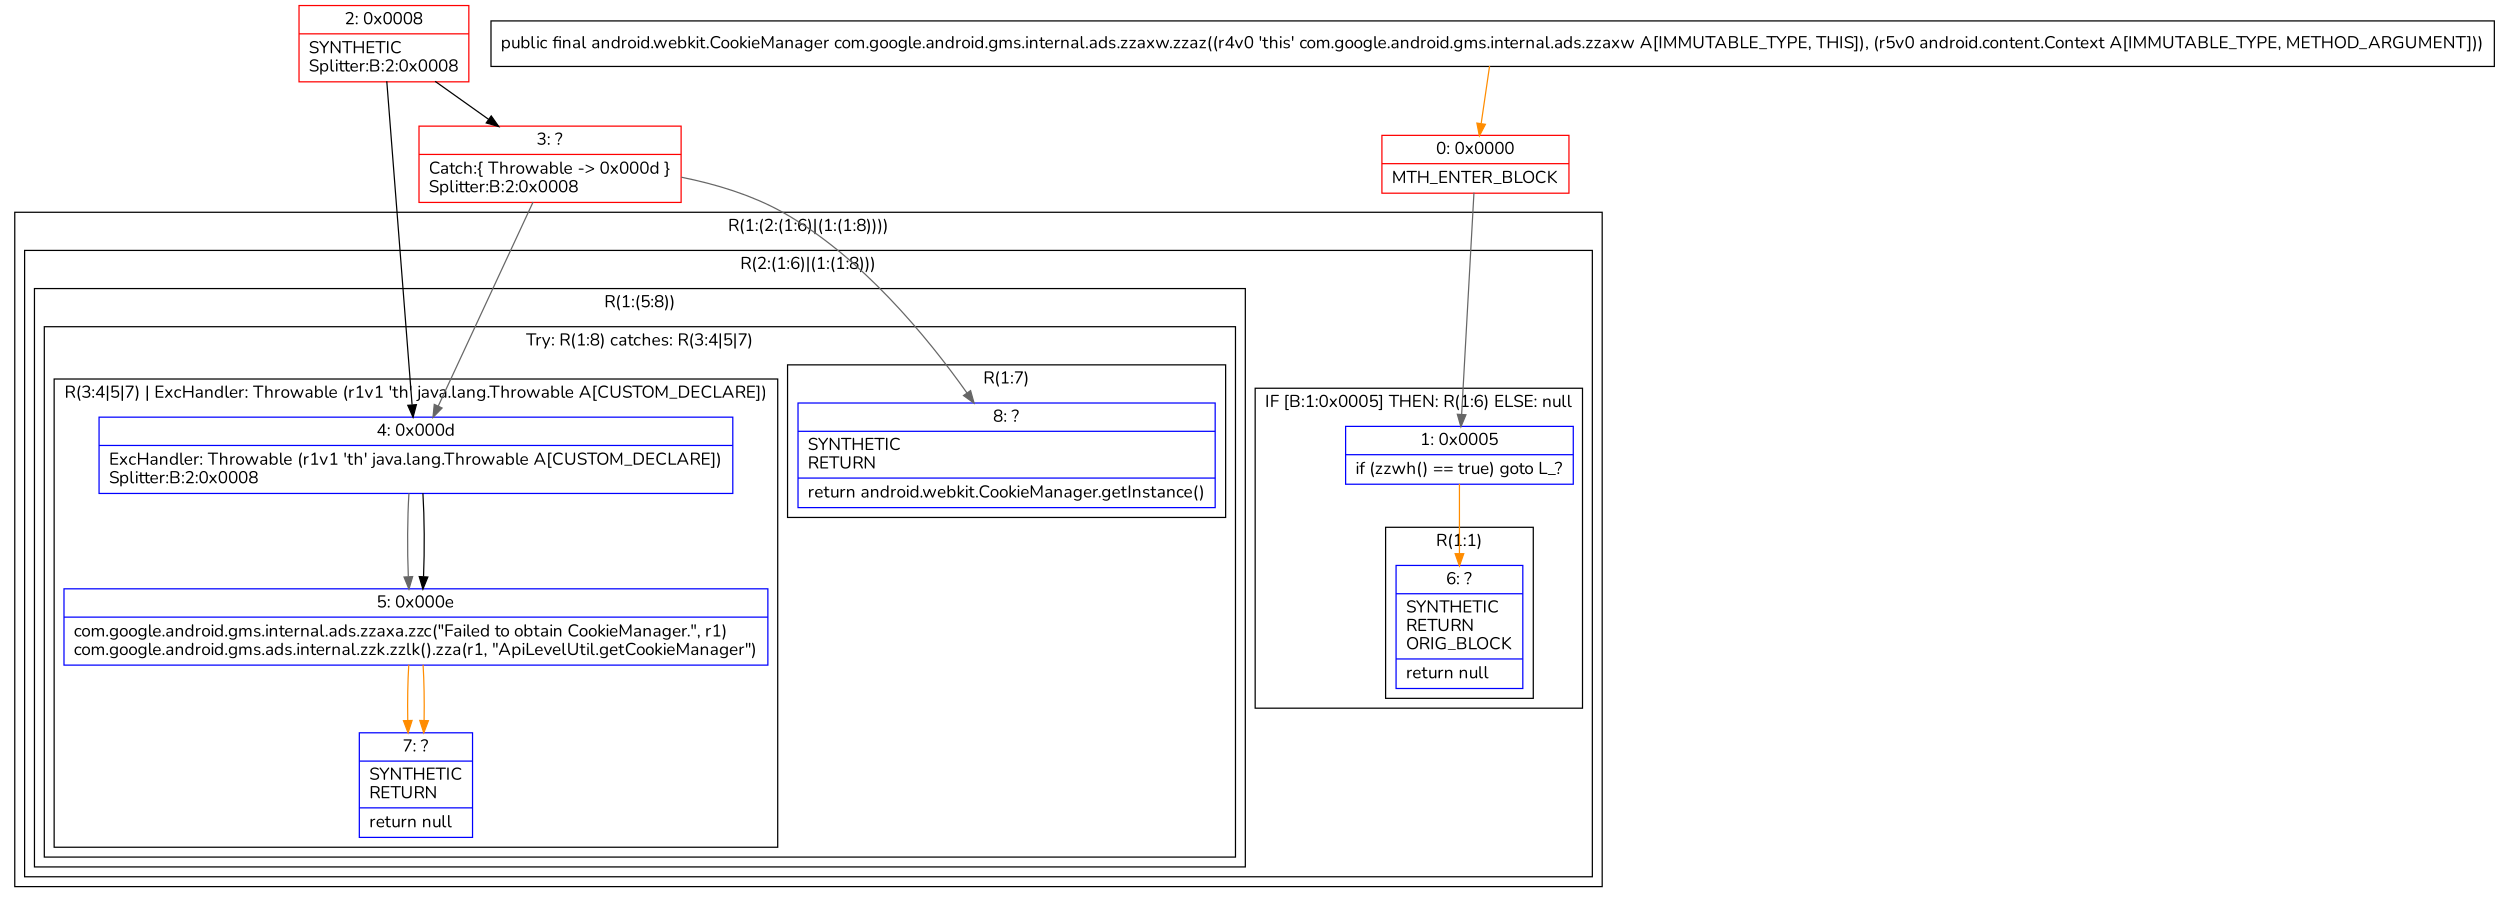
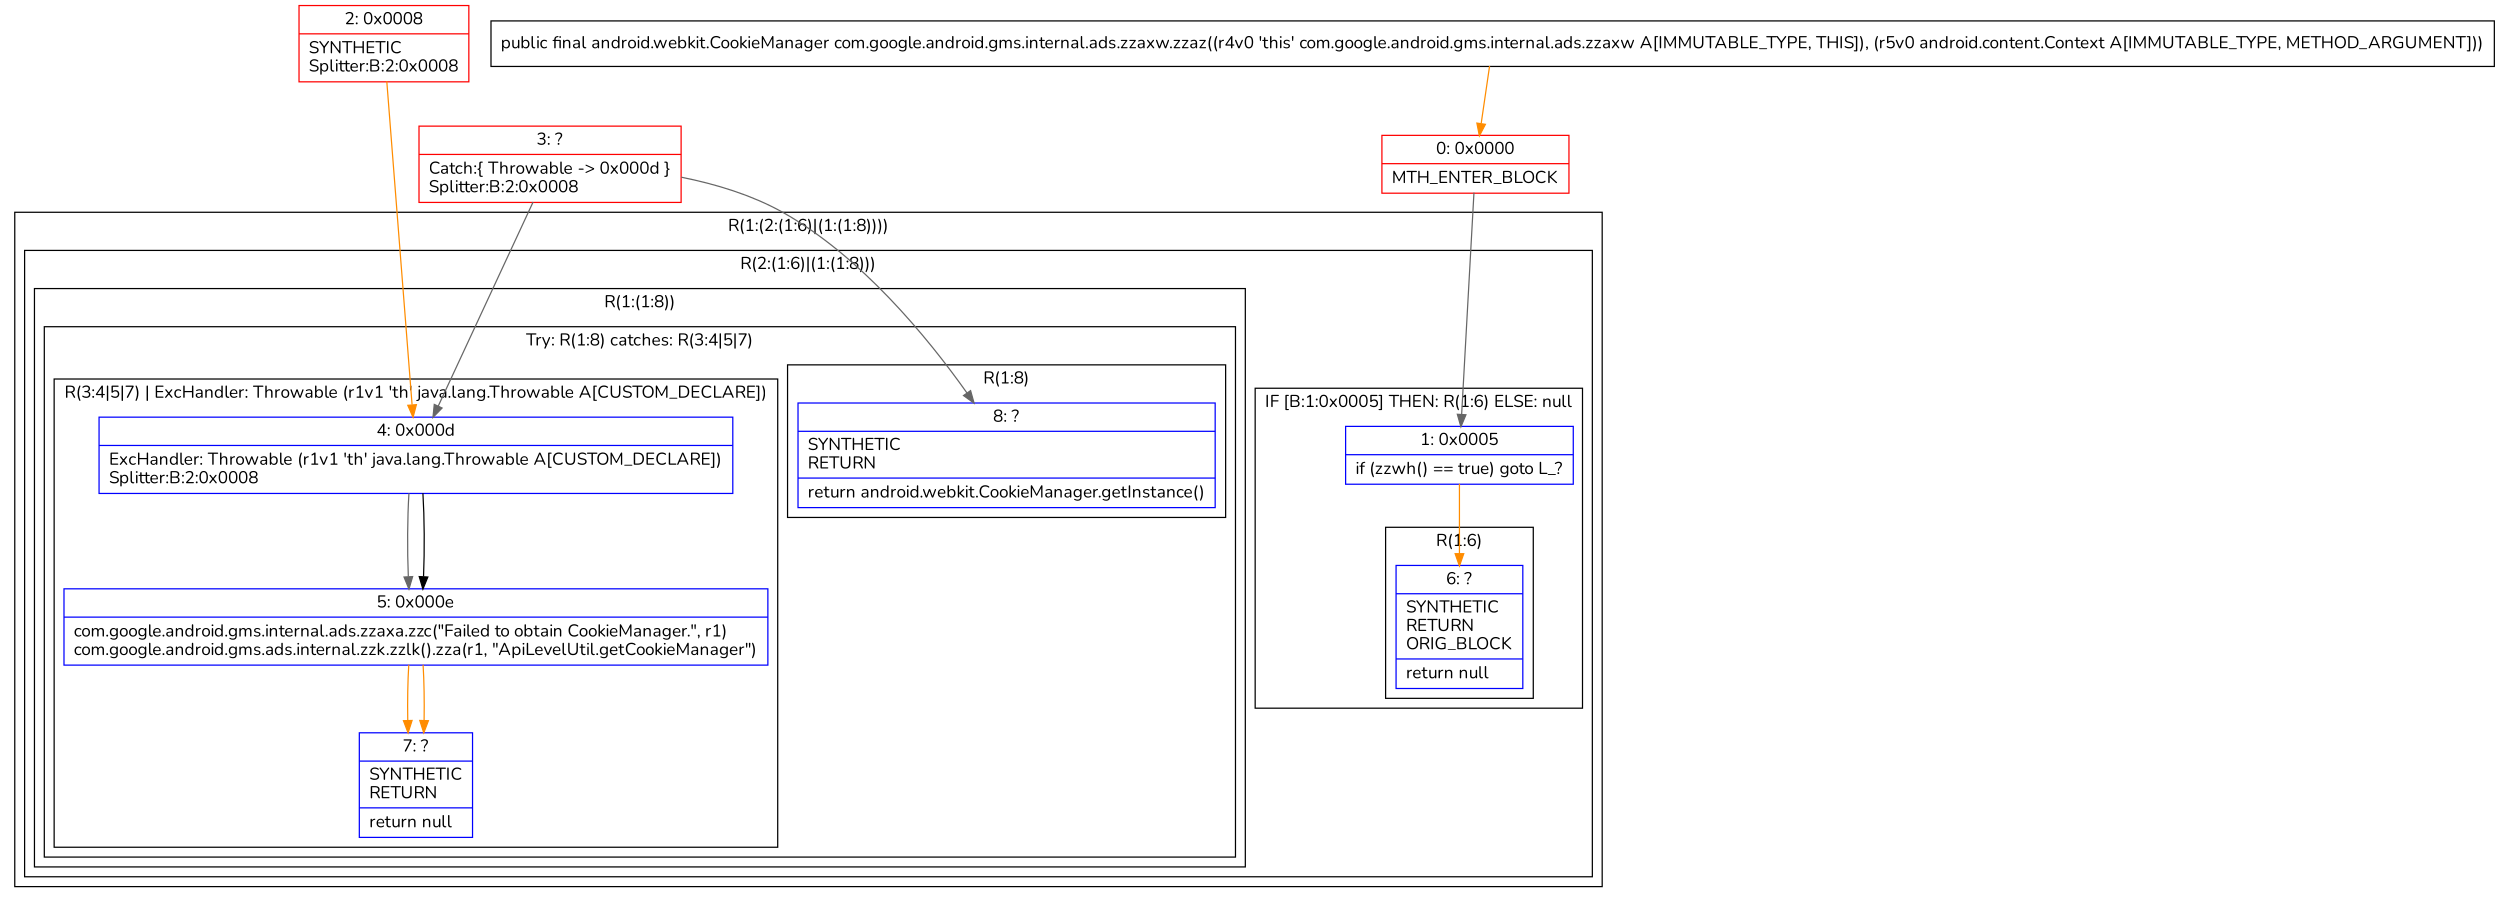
  digraph {
    fontname=Nunito
    node [color=blue fontname=Nunito shape=record]
    edge [color=darkorange fontname=Nunito]
    n1 [label="{6\:\ ?|SYNTHETIC\lRETURN\lORIG_BLOCK\l|return null\l}"]
    n2 [label="{1\:\ 0x0005|if (zzwh() == true) goto L_?\l}"]
    n3 [label="{8\:\ ?|SYNTHETIC\lRETURN\l|return android.webkit.CookieManager.getInstance()\l}"]
    n4 [label="{4\:\ 0x000d|ExcHandler: Throwable (r1v1 'th' java.lang.Throwable A[CUSTOM_DECLARE])\lSplitter:B:2:0x0008\l}"]
    n5 [label="{5\:\ 0x000e|com.google.android.gms.internal.ads.zzaxa.zzc(\"Failed to obtain CookieManager.\", r1)\lcom.google.android.gms.ads.internal.zzk.zzlk().zza(r1, \"ApiLevelUtil.getCookieManager\")\l}"]
    n6 [label="{7\:\ ?|SYNTHETIC\lRETURN\l|return null\l}"]
    n7 [color=red label="{2\:\ 0x0008|SYNTHETIC\lSplitter:B:2:0x0008\l}"]
    n8 [color=red label="{3\:\ ?|Catch:\{ Throwable \-\> 0x000d \}\lSplitter:B:2:0x0008\l}"]
    n9 [color=red label="{0\:\ 0x0000|MTH_ENTER_BLOCK\l}"]
    n10 [label="{public final android.webkit.CookieManager com.google.android.gms.internal.ads.zzaxw.zzaz((r4v0 'this' com.google.android.gms.internal.ads.zzaxw A[IMMUTABLE_TYPE, THIS]), (r5v0 android.content.Context A[IMMUTABLE_TYPE, METHOD_ARGUMENT])) }" color=""]
    subgraph cluster_1 {
      label="R(1:(2:(1:6)|(1:(1:8))))"
      subgraph cluster_2 {
        label="R(2:(1:6)|(1:(1:8)))"
        subgraph cluster_3 {
          label="IF [B:1:0x0005] THEN: R(1:6) ELSE: null"
          n2
          subgraph cluster_4 {
-           label="R(1:1)"
+           label="R(1:6)"
            n1
          }
        }
        subgraph cluster_5 {
-         label="R(1:(5:8))"
+         label="R(1:(1:8))"
          subgraph cluster_6 {
            label="Try: R(1:8) catches: R(3:4|5|7)"
            subgraph cluster_7 {
-             label="R(1:7)"
+             label="R(1:8)"
              n3
            }
            subgraph cluster_8 {
              label="R(3:4|5|7) | ExcHandler: Throwable (r1v1 'th' java.lang.Throwable A[CUSTOM_DECLARE])\l"
              n4
              n5
              n6
            }
          }
        }
      }
    }
    subgraph cluster_9 {
      label="R(3:4|5|7) | ExcHandler: Throwable (r1v1 'th' java.lang.Throwable A[CUSTOM_DECLARE])\l"
    }
    n2 -> n1
    n4 -> n5 [color=gray40]
    n4 -> n5 [color=black]
    n5 -> n6
    n5 -> n6
-   n7 -> n4 [color=black]
-   n7 -> n8 [color=black]
+   n7 -> n4
    n8 -> n3 [color=gray40]
    n8 -> n4 [color=gray40]
    n9 -> n2 [color=gray40]
    n10 -> n9
  }
